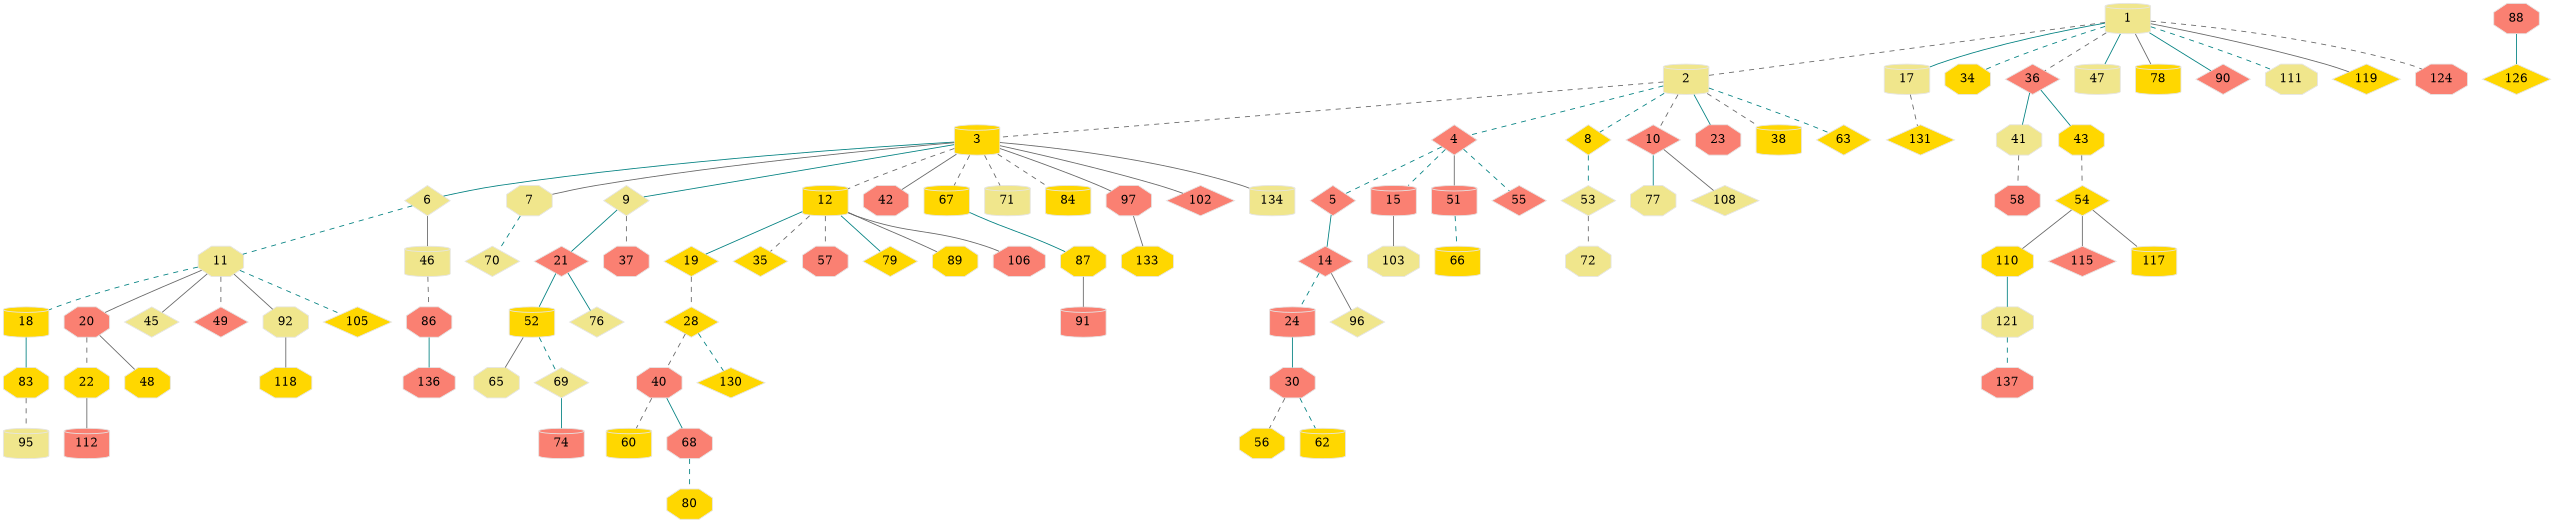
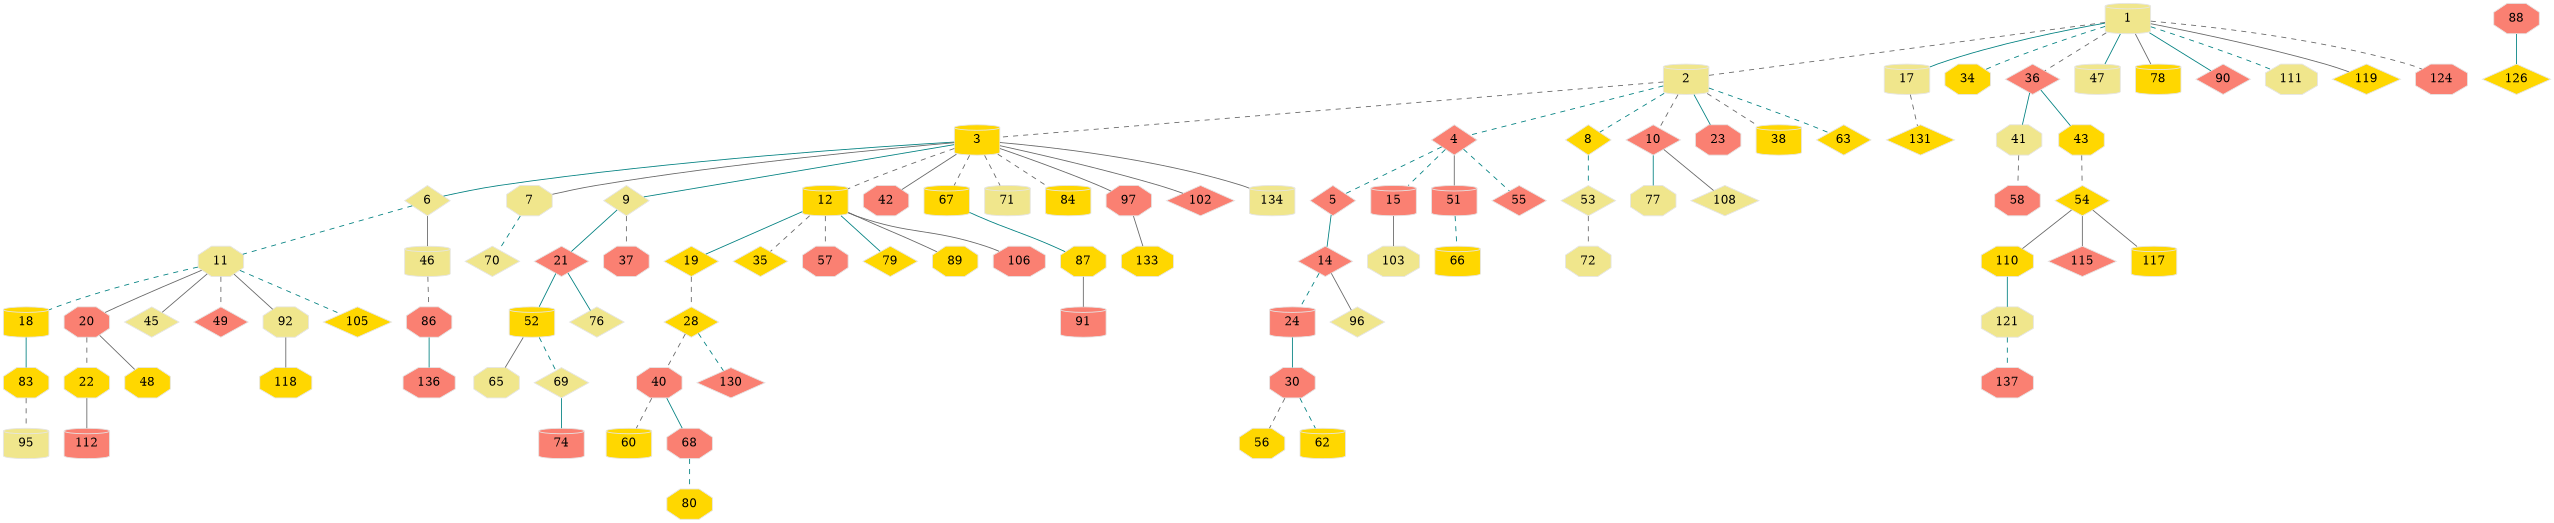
  graph {
    node [color=gray90 fillcolor=gold shape=octagon style=filled]
    edge [color=gray40 style=solid]
    1 [fillcolor=khaki shape=cylinder super="+13"]
    2 [fillcolor=khaki shape=cylinder super="+32"]
    17 [fillcolor=khaki shape=cylinder super="+26"]
    34
    36 [fillcolor=salmon shape=diamond super="+39"]
    47 [fillcolor=khaki shape=cylinder]
    78 [shape=cylinder]
    90 [fillcolor=salmon shape=diamond]
    111 [fillcolor=khaki super="+138"]
    119 [shape=diamond]
    124 [fillcolor=salmon]
    3 [shape=cylinder super="+33"]
    4 [fillcolor=salmon shape=diamond super="+99"]
    8 [shape=diamond super="+25"]
    10 [fillcolor=salmon shape=diamond super="+100"]
    23 [fillcolor=salmon]
    38 [shape=cylinder super="+59"]
    63 [shape=diamond]
    131 [shape=diamond]
    41 [fillcolor=khaki]
    43 [super="+44"]
    6 [fillcolor=khaki shape=diamond super="+107"]
    7 [fillcolor=khaki]
    9 [fillcolor=khaki shape=diamond super="+16"]
    12 [shape=cylinder super="+29"]
    42 [fillcolor=salmon]
    67 [shape=cylinder super="+81"]
    71 [fillcolor=khaki shape=cylinder]
    84 [shape=cylinder super="+114"]
    97 [fillcolor=salmon]
    102 [fillcolor=salmon shape=diamond super="+123"]
    134 [fillcolor=khaki shape=cylinder]
    5 [fillcolor=salmon shape=diamond super="+116"]
    15 [fillcolor=salmon shape=cylinder super="+128"]
    51 [fillcolor=salmon shape=cylinder]
    55 [fillcolor=salmon shape=diamond]
    53 [fillcolor=khaki shape=diamond super="+104"]
    77 [fillcolor=khaki super="+125"]
    108 [fillcolor=khaki shape=diamond]
    11 [fillcolor=khaki super="+85"]
    46 [fillcolor=khaki shape=cylinder super="+82"]
    70 [fillcolor=khaki shape=diamond super="+109"]
    21 [fillcolor=salmon shape=diamond super="+31"]
    37 [fillcolor=salmon]
    19 [shape=diamond super="+129"]
    35 [shape=diamond super="+61"]
    57 [fillcolor=salmon super="+94"]
    79 [shape=diamond]
    89
    106 [fillcolor=salmon]
    87 [super="+120"]
    133
    14 [fillcolor=salmon shape=diamond super="+73"]
    103 [fillcolor=khaki]
    66 [shape=cylinder]
    24 [fillcolor=salmon shape=cylinder]
    96 [fillcolor=khaki shape=diamond]
    18 [shape=cylinder]
    20 [fillcolor=salmon super="+27"]
    45 [fillcolor=khaki shape=diamond]
    49 [fillcolor=salmon shape=diamond]
    92 [fillcolor=khaki super="+139"]
    105 [shape=diamond]
    86 [fillcolor=salmon super="+127"]
    72 [fillcolor=khaki]
    52 [shape=cylinder]
    76 [fillcolor=khaki shape=diamond]
    83
    22
    48 [super="+122"]
    118
    28 [shape=diamond]
    30 [fillcolor=salmon super="+64"]
    95 [fillcolor=khaki shape=cylinder]
    40 [fillcolor=salmon super="+50"]
-   130 [shape=diamond]
+   130 [fillcolor=salmon shape=diamond]
    112 [fillcolor=salmon shape=cylinder]
    65 [fillcolor=khaki]
    69 [fillcolor=khaki shape=diamond super="+132"]
    56 [super="+98"]
    62 [shape=cylinder super="+113"]
    60 [shape=cylinder]
    68 [fillcolor=salmon super="+75"]
    58 [fillcolor=salmon]
    54 [shape=diamond super="+101"]
    80
    110
    115 [fillcolor=salmon shape=diamond]
    117 [shape=cylinder]
    136 [fillcolor=salmon]
    74 [fillcolor=salmon shape=cylinder]
    121 [fillcolor=khaki super="+135"]
    91 [fillcolor=salmon shape=cylinder]
    88 [fillcolor=salmon super="+93"]
    126 [shape=diamond]
    137 [fillcolor=salmon]
    1 -- 2 [style=dashed]
    1 -- 17 [color=teal]
    1 -- 34 [color=teal style=dashed]
    1 -- 36 [style=dashed]
    1 -- 47 [color=teal]
    1 -- 78
    1 -- 90 [color=teal]
    1 -- 111 [color=teal style=dashed]
    1 -- 119
    1 -- 124 [style=dashed]
    2 -- 3 [style=dashed]
    2 -- 4 [color=teal style=dashed]
    2 -- 8 [color=teal style=dashed]
    2 -- 10 [style=dashed]
    2 -- 23 [color=teal]
    2 -- 38 [style=dashed]
    2 -- 63 [color=teal style=dashed]
    17 -- 131 [style=dashed]
    36 -- 41 [color=teal]
    36 -- 43 [color=teal]
    3 -- 6 [color=teal]
    3 -- 7
    3 -- 9 [color=teal]
    3 -- 12 [style=dashed]
    3 -- 42
    3 -- 67 [style=dashed]
    3 -- 71 [style=dashed]
    3 -- 84 [style=dashed]
    3 -- 97
    3 -- 102
    3 -- 134
    4 -- 5 [color=teal style=dashed]
    4 -- 15 [color=teal style=dashed]
    4 -- 51
    4 -- 55 [color=teal style=dashed]
    8 -- 53 [color=teal style=dashed]
    10 -- 77 [color=teal]
    10 -- 108
    41 -- 58 [style=dashed]
    43 -- 54 [style=dashed]
    6 -- 11 [color=teal style=dashed]
    6 -- 46
    7 -- 70 [color=teal style=dashed]
    9 -- 21 [color=teal]
    9 -- 37 [style=dashed]
    12 -- 19 [color=teal]
    12 -- 35 [style=dashed]
    12 -- 57 [style=dashed]
    12 -- 79 [color=teal]
    12 -- 89
    12 -- 106
    67 -- 87 [color=teal]
    97 -- 133
    5 -- 14 [color=teal]
    15 -- 103
    51 -- 66 [color=teal style=dashed]
    53 -- 72 [style=dashed]
    11 -- 18 [color=teal style=dashed]
    11 -- 20
    11 -- 45
    11 -- 49 [style=dashed]
    11 -- 92
    11 -- 105 [color=teal style=dashed]
    46 -- 86 [style=dashed]
    21 -- 52 [color=teal]
    21 -- 76 [color=teal]
    19 -- 28 [style=dashed]
    87 -- 91
    14 -- 24 [color=teal style=dashed]
    14 -- 96
    24 -- 30 [color=teal]
    18 -- 83 [color=teal]
    20 -- 22 [style=dashed]
    20 -- 48
    92 -- 118
    86 -- 136 [color=teal]
    52 -- 65
    52 -- 69 [color=teal style=dashed]
    83 -- 95 [style=dashed]
    22 -- 112
    28 -- 40 [style=dashed]
    28 -- 130 [color=teal style=dashed]
    30 -- 56 [style=dashed]
    30 -- 62 [color=teal style=dashed]
    40 -- 60 [style=dashed]
    40 -- 68 [color=teal]
    69 -- 74 [color=teal]
    68 -- 80 [color=teal style=dashed]
    54 -- 110
    54 -- 115
    54 -- 117
    110 -- 121 [color=teal]
    121 -- 137 [color=teal style=dashed]
    88 -- 126 [color=teal]
  }
